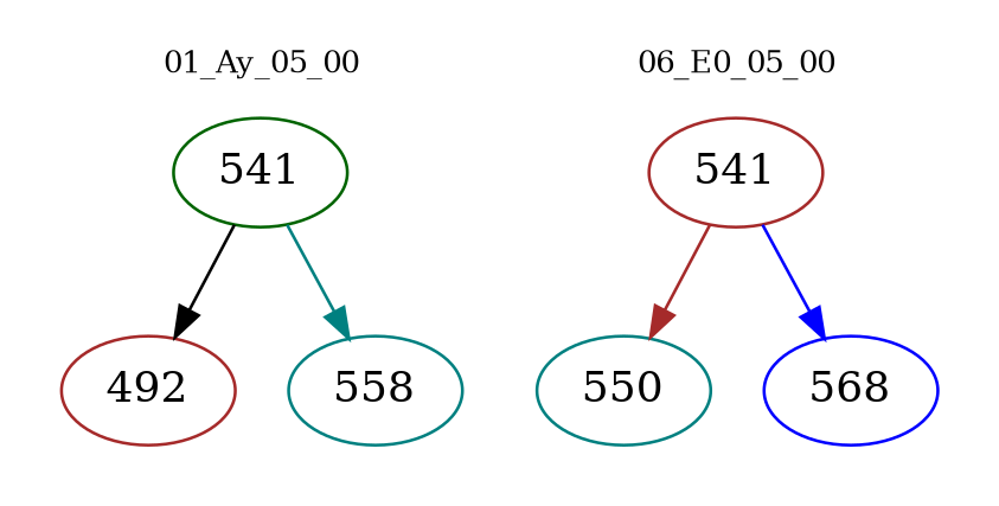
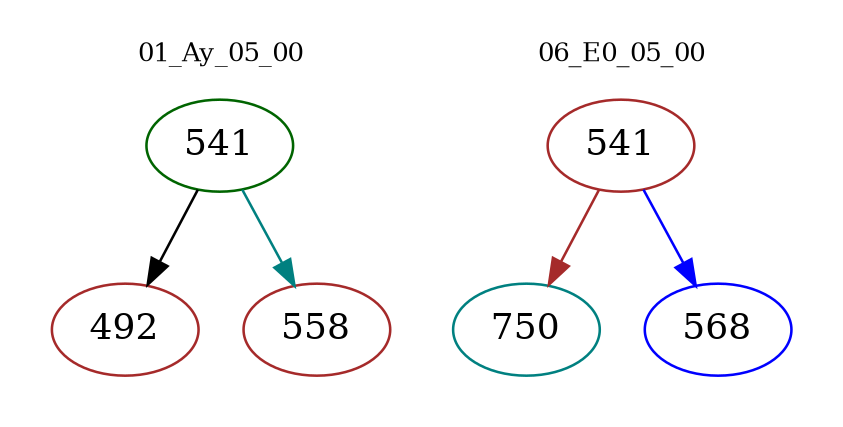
  digraph {
    node [color=brown]
    n1 [color=darkgreen label=541]
    n2 [label=492]
-   n3 [color=teal label=558]
+   n3 [label=558]
    n4 [label=541]
-   n5 [color=teal label=550]
+   n5 [color=teal label=750]
    n6 [color=blue label=568]
    subgraph cluster_1 {
      color=white
      fontsize=10
      label="01_Ay_05_00"
      n1
      n2
      n3
    }
    subgraph cluster_2 {
      color=white
      fontsize=10
      label="06_E0_05_00"
      n4
      n5
      n6
    }
    n1 -> n2 [color=black]
    n1 -> n3 [color=teal]
    n4 -> n5 [color=brown]
    n4 -> n6 [color=blue]
  }
